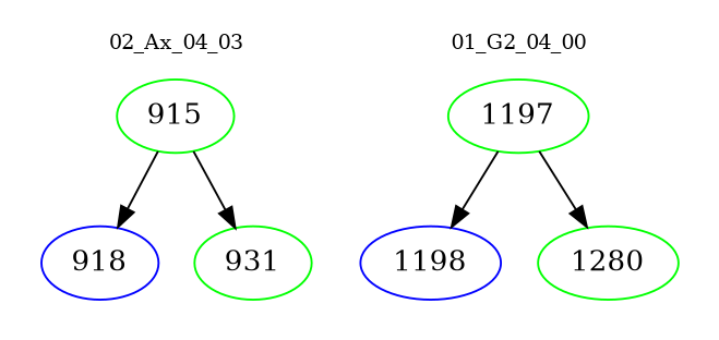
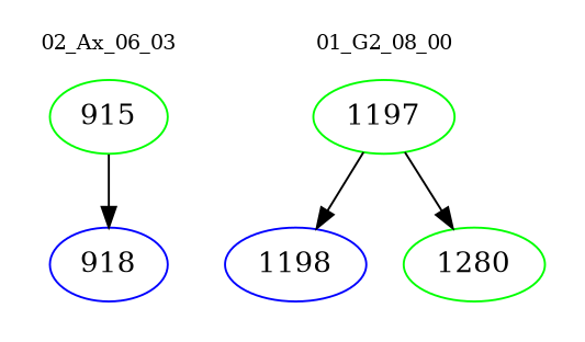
  digraph {
    node [color=green]
    edge [color=black]
    n1 [label=915]
    n2 [color=blue label=918]
-   n3 [label=931]
    n4 [label=1197]
    n5 [color=blue label=1198]
    n6 [label=1280]
    subgraph cluster_1 {
      color=white
      fontsize=10
-     label="02_Ax_04_03"
+     label="02_Ax_06_03"
      n1
      n2
-     n3
    }
    subgraph cluster_2 {
      color=white
      fontsize=10
-     label="01_G2_04_00"
+     label="01_G2_08_00"
      n4
      n5
      n6
    }
    n1 -> n2
-   n1 -> n3
    n4 -> n5
    n4 -> n6
  }
